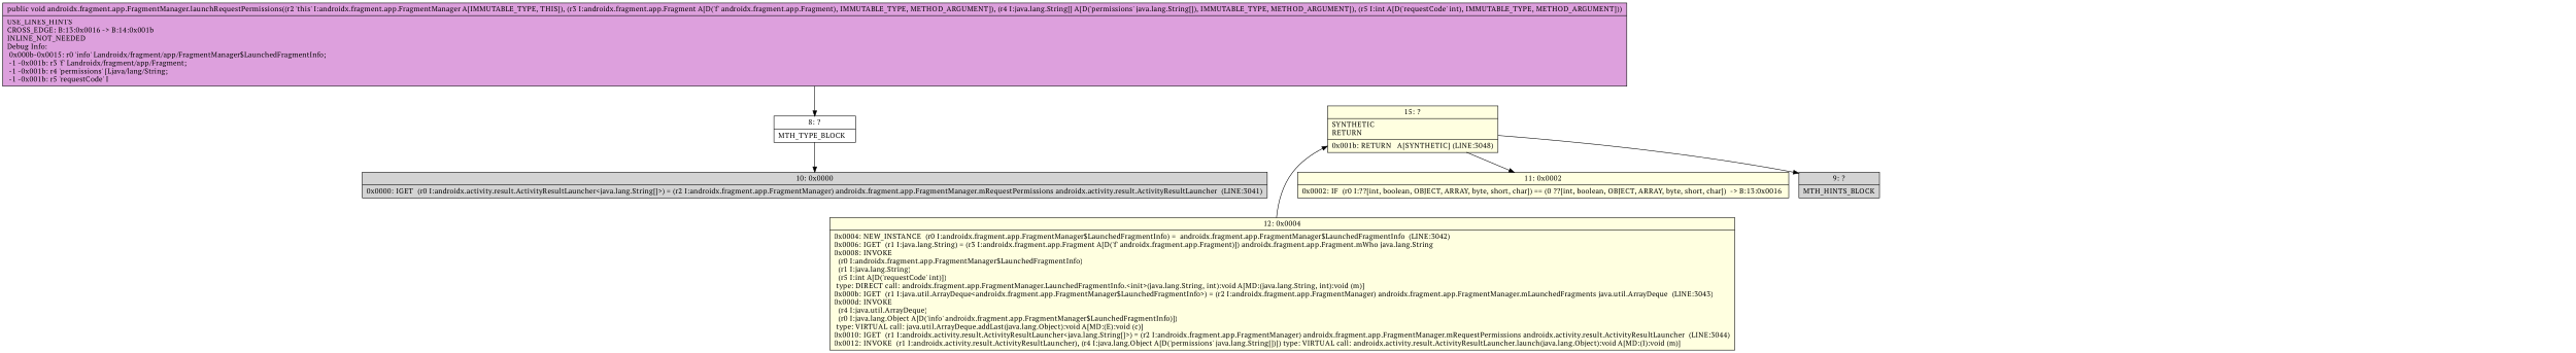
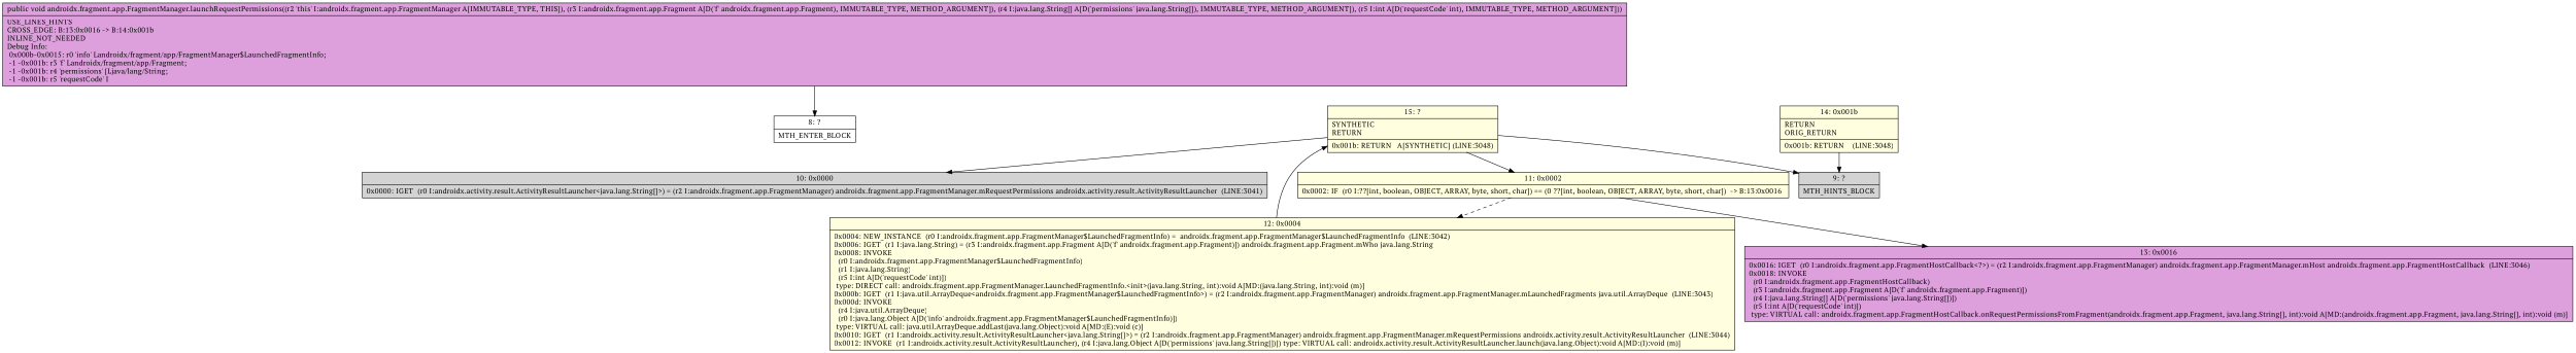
  digraph {
    fontname="PT Serif"
    node [fillcolor=lightyellow fontname="PT Serif" shape=record style=filled]
    edge [fontname="PT Serif"]
-   n1 [fillcolor=white label="{8\:\ ?|MTH_TYPE_BLOCK\l}"]
+   n1 [fillcolor=white label="{8\:\ ?|MTH_ENTER_BLOCK\l}"]
    n2 [fillcolor=lightgrey label="{10\:\ 0x0000|0x0000: IGET  (r0 I:androidx.activity.result.ActivityResultLauncher\<java.lang.String[]\>) = (r2 I:androidx.fragment.app.FragmentManager) androidx.fragment.app.FragmentManager.mRequestPermissions androidx.activity.result.ActivityResultLauncher  (LINE:3041)\l}"]
    n3 [label="{11\:\ 0x0002|0x0002: IF  (r0 I:??[int, boolean, OBJECT, ARRAY, byte, short, char]) == (0 ??[int, boolean, OBJECT, ARRAY, byte, short, char])  \-\> B:13:0x0016 \l}"]
    n4 [label="{12\:\ 0x0004|0x0004: NEW_INSTANCE  (r0 I:androidx.fragment.app.FragmentManager$LaunchedFragmentInfo) =  androidx.fragment.app.FragmentManager$LaunchedFragmentInfo  (LINE:3042)\l0x0006: IGET  (r1 I:java.lang.String) = (r3 I:androidx.fragment.app.Fragment A[D('f' androidx.fragment.app.Fragment)]) androidx.fragment.app.Fragment.mWho java.lang.String \l0x0008: INVOKE  \l  (r0 I:androidx.fragment.app.FragmentManager$LaunchedFragmentInfo)\l  (r1 I:java.lang.String)\l  (r5 I:int A[D('requestCode' int)])\l type: DIRECT call: androidx.fragment.app.FragmentManager.LaunchedFragmentInfo.\<init\>(java.lang.String, int):void A[MD:(java.lang.String, int):void (m)]\l0x000b: IGET  (r1 I:java.util.ArrayDeque\<androidx.fragment.app.FragmentManager$LaunchedFragmentInfo\>) = (r2 I:androidx.fragment.app.FragmentManager) androidx.fragment.app.FragmentManager.mLaunchedFragments java.util.ArrayDeque  (LINE:3043)\l0x000d: INVOKE  \l  (r4 I:java.util.ArrayDeque)\l  (r0 I:java.lang.Object A[D('info' androidx.fragment.app.FragmentManager$LaunchedFragmentInfo)])\l type: VIRTUAL call: java.util.ArrayDeque.addLast(java.lang.Object):void A[MD:(E):void (c)]\l0x0010: IGET  (r1 I:androidx.activity.result.ActivityResultLauncher\<java.lang.String[]\>) = (r2 I:androidx.fragment.app.FragmentManager) androidx.fragment.app.FragmentManager.mRequestPermissions androidx.activity.result.ActivityResultLauncher  (LINE:3044)\l0x0012: INVOKE  (r1 I:androidx.activity.result.ActivityResultLauncher), (r4 I:java.lang.Object A[D('permissions' java.lang.String[])]) type: VIRTUAL call: androidx.activity.result.ActivityResultLauncher.launch(java.lang.Object):void A[MD:(I):void (m)]\l}"]
+   n5 [fillcolor=plum label="{13\:\ 0x0016|0x0016: IGET  (r0 I:androidx.fragment.app.FragmentHostCallback\<?\>) = (r2 I:androidx.fragment.app.FragmentManager) androidx.fragment.app.FragmentManager.mHost androidx.fragment.app.FragmentHostCallback  (LINE:3046)\l0x0018: INVOKE  \l  (r0 I:androidx.fragment.app.FragmentHostCallback)\l  (r3 I:androidx.fragment.app.Fragment A[D('f' androidx.fragment.app.Fragment)])\l  (r4 I:java.lang.String[] A[D('permissions' java.lang.String[])])\l  (r5 I:int A[D('requestCode' int)])\l type: VIRTUAL call: androidx.fragment.app.FragmentHostCallback.onRequestPermissionsFromFragment(androidx.fragment.app.Fragment, java.lang.String[], int):void A[MD:(androidx.fragment.app.Fragment, java.lang.String[], int):void (m)]\l}"]
    n6 [label="{15\:\ ?|SYNTHETIC\lRETURN\l|0x001b: RETURN   A[SYNTHETIC] (LINE:3048)\l}"]
    n7 [fillcolor=lightgrey label="{9\:\ ?|MTH_HINTS_BLOCK\l}"]
+   n8 [label="{14\:\ 0x001b|RETURN\lORIG_RETURN\l|0x001b: RETURN    (LINE:3048)\l}"]
    n9 [fillcolor=plum label="{public void androidx.fragment.app.FragmentManager.launchRequestPermissions((r2 'this' I:androidx.fragment.app.FragmentManager A[IMMUTABLE_TYPE, THIS]), (r3 I:androidx.fragment.app.Fragment A[D('f' androidx.fragment.app.Fragment), IMMUTABLE_TYPE, METHOD_ARGUMENT]), (r4 I:java.lang.String[] A[D('permissions' java.lang.String[]), IMMUTABLE_TYPE, METHOD_ARGUMENT]), (r5 I:int A[D('requestCode' int), IMMUTABLE_TYPE, METHOD_ARGUMENT]))  | USE_LINES_HINTS\lCROSS_EDGE: B:13:0x0016 \-\> B:14:0x001b\lINLINE_NOT_NEEDED\lDebug Info:\l  0x000b\-0x0015: r0 'info' Landroidx\/fragment\/app\/FragmentManager$LaunchedFragmentInfo;\l  \-1 \-0x001b: r3 'f' Landroidx\/fragment\/app\/Fragment;\l  \-1 \-0x001b: r4 'permissions' [Ljava\/lang\/String;\l  \-1 \-0x001b: r5 'requestCode' I\l}"]
-   n1 -> n2
+   n6 -> n2
+   n3 -> n4 [style=dashed]
+   n3 -> n5
    n4 -> n6
    n6 -> n3
    n6 -> n7
+   n8 -> n7
    n9 -> n1
  }
